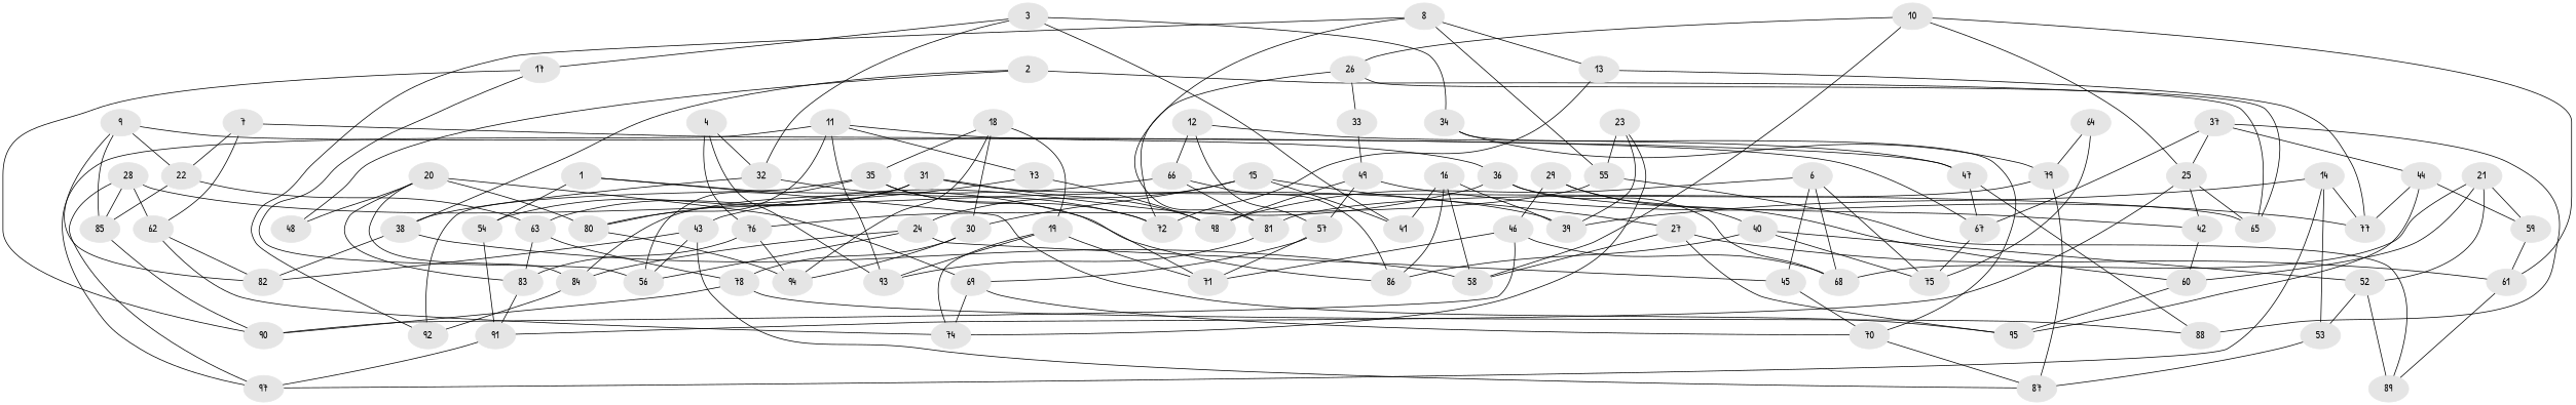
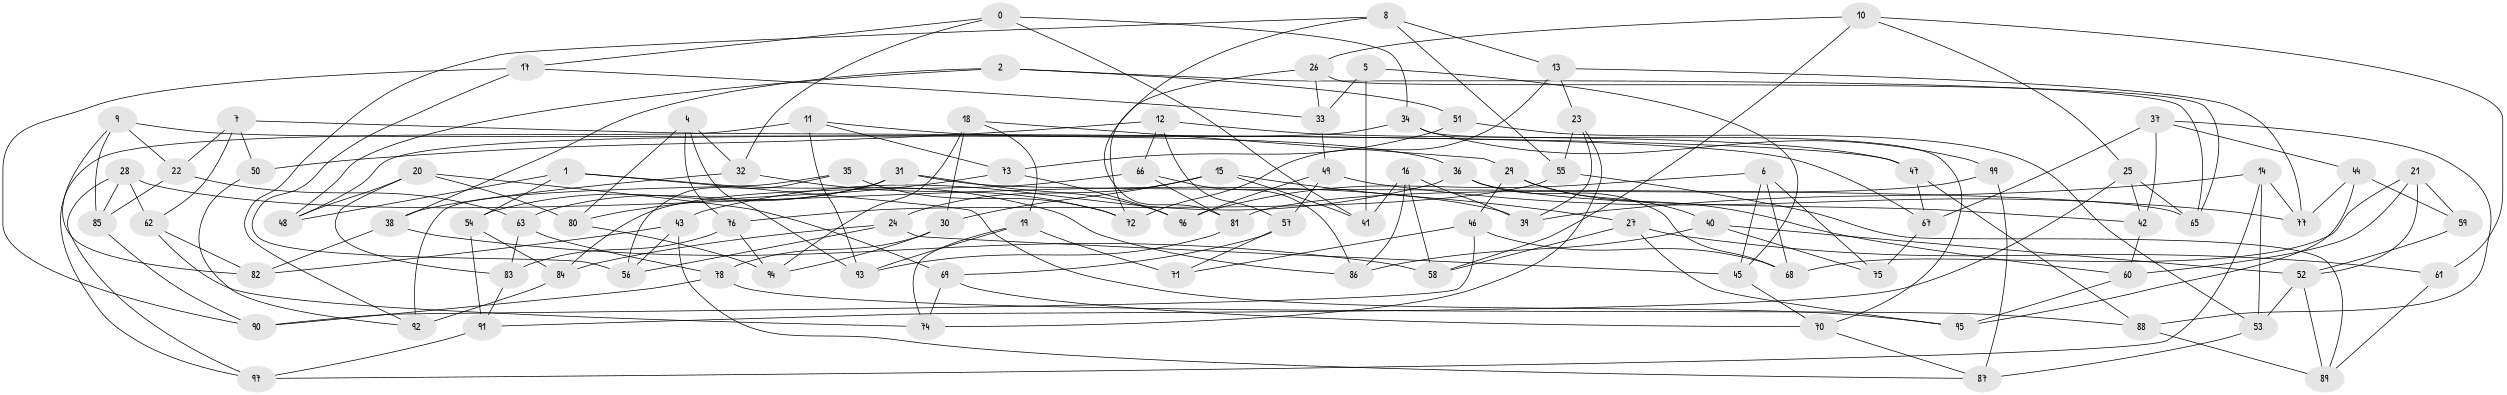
  graph {
    fontname="Patrick Hand"
    node [color=gray90 fontname="Patrick Hand" style=filled]
    edge [fontname="Patrick Hand"]
    1
    48
    54
    86
    95
    84
    91
    2
    38
+   51
    65
    82
    58
    73
    53
-   3
+   3 [label=0]
    17
    32
    34
    41
    33
    56
    90
    72
    70
-   79
+   79 [label=99]
    4
    76
    80
    93
    94
    83
+   5
    45
    49
-   64
    75
    6
    68
-   96 [label=98]
+   96
    7
    22
    47
+   50
    62
    85
    63
    67
    88
    92
    74
    8
    13
    55
    81
    23
    77
    89
    9
    10
    25
    26
    61
    42
    11
    36
    97
    43
    12
    57
    66
    71
    69
    39
    14
    87
    15
    24
    27
    30
    78
    16
    18
    19
    29
    60
    40
    46
    20
    21
    52
    59
    28
    31
    35
    37
    44
+   1 -- 48
    1 -- 54
    1 -- 86
    1 -- 95
-   20 -- 84
+   54 -- 84
    54 -- 91
    84 -- 92
    91 -- 97
    2 -- 48
    2 -- 38
+   2 -- 51
    2 -- 65
    38 -- 82
    38 -- 58
+   51 -- 73
+   51 -- 53
    73 -- 80
    73 -- 96
    53 -- 87
    3 -- 17
    3 -- 32
    3 -- 34
    3 -- 41
+   17 -- 33
    17 -- 56
    17 -- 90
    32 -- 38
    32 -- 72
+   34 -- 48
    34 -- 70
    34 -- 79
    33 -- 49
    70 -- 87
    79 -- 81
    79 -- 87
    4 -- 32
    4 -- 76
-   11 -- 80
+   4 -- 80
    4 -- 93
    76 -- 94
    76 -- 83
    80 -- 94
    83 -- 91
+   5 -- 41
+   5 -- 33
+   5 -- 45
    45 -- 70
    49 -- 96
    49 -- 77
    49 -- 57
-   64 -- 79
-   64 -- 75
    6 -- 45
    6 -- 75
    6 -- 68
    6 -- 96
    7 -- 22
    7 -- 47
+   7 -- 50
    7 -- 62
    22 -- 85
    22 -- 63
    47 -- 67
    47 -- 88
+   50 -- 92
    62 -- 82
    62 -- 74
    85 -- 90
    63 -- 83
    63 -- 78
    67 -- 75
+   88 -- 89
    8 -- 92
    8 -- 13
    8 -- 55
    8 -- 81
    13 -- 72
+   13 -- 23
    13 -- 77
    55 -- 76
    55 -- 89
    81 -- 93
    23 -- 74
    23 -- 55
    23 -- 39
    9 -- 82
    9 -- 22
    9 -- 85
    9 -- 67
    10 -- 58
    10 -- 25
    10 -- 26
    10 -- 61
    25 -- 91
    25 -- 65
    25 -- 42
    26 -- 65
    26 -- 33
    26 -- 72
    61 -- 89
    42 -- 60
    11 -- 73
    11 -- 93
    11 -- 36
    11 -- 97
    36 -- 68
    36 -- 42
    36 -- 43
    43 -- 82
    43 -- 56
    43 -- 87
    12 -- 47
+   12 -- 50
    12 -- 57
    12 -- 66
    57 -- 71
    57 -- 69
    66 -- 86
    66 -- 84
    66 -- 81
    69 -- 70
    69 -- 74
    14 -- 53
    14 -- 77
    14 -- 97
    14 -- 39
    15 -- 41
    15 -- 24
    15 -- 27
    15 -- 30
    24 -- 84
    24 -- 56
    24 -- 45
    27 -- 95
    27 -- 58
    27 -- 61
    30 -- 94
    30 -- 78
    78 -- 90
    78 -- 88
    16 -- 86
    16 -- 58
    16 -- 41
    16 -- 39
    18 -- 94
    18 -- 30
    18 -- 19
-   18 -- 35
+   18 -- 29
    19 -- 93
    19 -- 74
    19 -- 71
    29 -- 60
    29 -- 40
    29 -- 46
    60 -- 95
    40 -- 86
    40 -- 75
    40 -- 52
    46 -- 90
    46 -- 68
    46 -- 71
    20 -- 48
    20 -- 80
    20 -- 83
    20 -- 69
    21 -- 68
    21 -- 60
    21 -- 52
    21 -- 59
    52 -- 53
    52 -- 89
-   59 -- 61
+   59 -- 52
    28 -- 62
    28 -- 85
    28 -- 97
    28 -- 39
    31 -- 54
    31 -- 65
    31 -- 96
    31 -- 63
    35 -- 56
    35 -- 72
    35 -- 92
-   35 -- 71
    37 -- 67
    37 -- 88
-   37 -- 25
+   37 -- 42
    37 -- 44
    44 -- 95
    44 -- 77
    44 -- 59
  }
